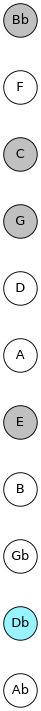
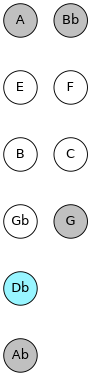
  graph {
    mindist=.1
    node [fillcolor=white fontname=Helvetica margin=0 shape=circle style=filled]
    edge [style=invis]
-   E [fillcolor=gray]
+   E
    B
    Gb
    Db [fillcolor=cadetblue1]
-   Ab
+   Ab [fillcolor=gray]
    Bb [fillcolor=gray]
    F
-   C [fillcolor=gray]
+   C
    G [fillcolor=gray]
-   D
-   A
+   A [fillcolor=gray]
    subgraph sub_1 {
      E
      B
      Gb
      Db
      Ab
      Bb
      F
      C
      G
-     D
      A
    }
    E -- B
    B -- Gb
    Gb -- Db
    Db -- Ab
    Bb -- F
    F -- C
    C -- G
-   G -- D
-   D -- A
    A -- E
  }
